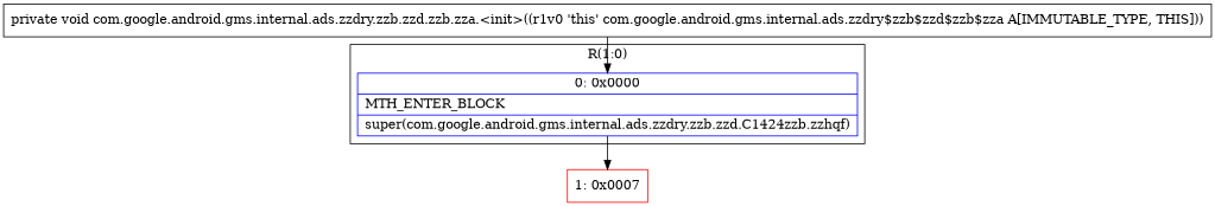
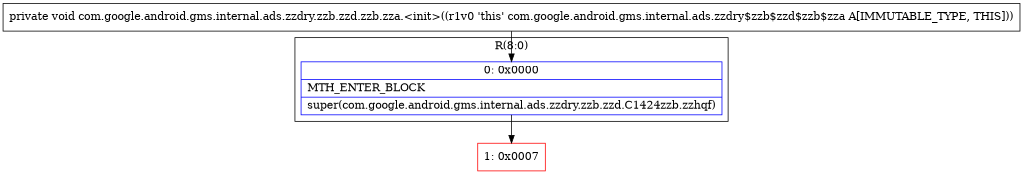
  digraph {
    node [shape=record]
    n1 [color=blue label="{0\:\ 0x0000|MTH_ENTER_BLOCK\l|super(com.google.android.gms.internal.ads.zzdry.zzb.zzd.C1424zzb.zzhqf)\l}"]
    n2 [color=red label="{1\:\ 0x0007}"]
    n3 [label="{private void com.google.android.gms.internal.ads.zzdry.zzb.zzd.zzb.zza.\<init\>((r1v0 'this' com.google.android.gms.internal.ads.zzdry$zzb$zzd$zzb$zza A[IMMUTABLE_TYPE, THIS])) }"]
    subgraph cluster_1 {
-     label="R(1:0)"
+     label="R(8:0)"
      n1
    }
    n1 -> n2
    n3 -> n1
  }
